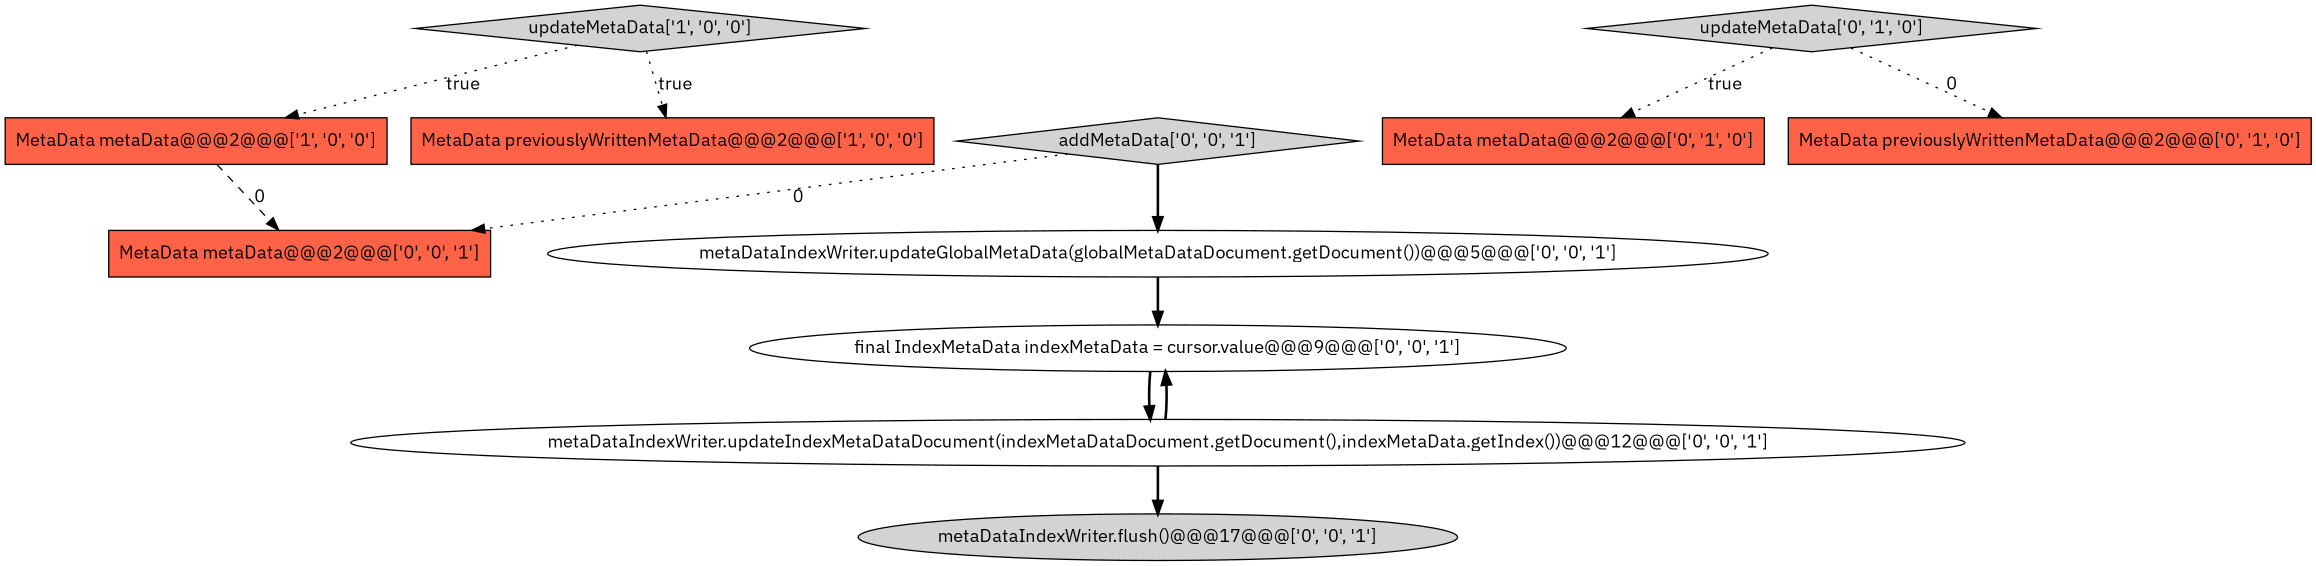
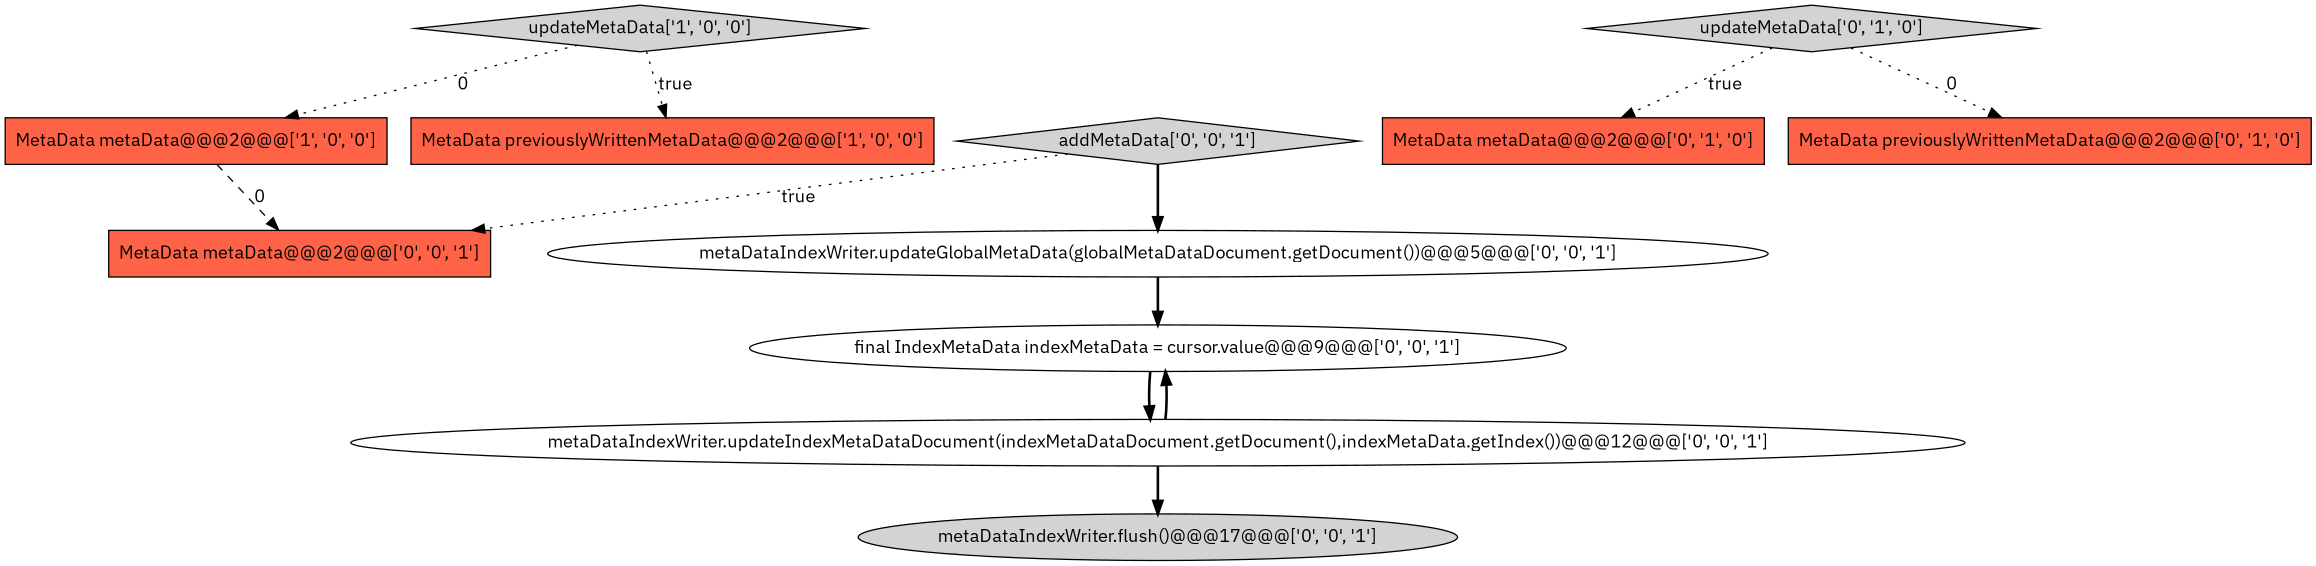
  digraph {
    fontname="IBM Plex Sans"
    node [fillcolor=tomato fontname="IBM Plex Sans" shape=box style=filled]
    edge [fontname="IBM Plex Sans" style=dotted]
    n1 [label="MetaData metaData@@@2@@@['0', '0', '1']"]
    n2 [fillcolor=lightgray label="updateMetaData['1', '0', '0']" shape=diamond]
    n3 [label="MetaData metaData@@@2@@@['1', '0', '0']"]
    n4 [label="MetaData previouslyWrittenMetaData@@@2@@@['1', '0', '0']"]
    n5 [label="MetaData metaData@@@2@@@['0', '1', '0']"]
    n6 [fillcolor=white label="final IndexMetaData indexMetaData = cursor.value@@@9@@@['0', '0', '1']" shape=ellipse]
    n7 [fillcolor=white label="metaDataIndexWriter.updateIndexMetaDataDocument(indexMetaDataDocument.getDocument(),indexMetaData.getIndex())@@@12@@@['0', '0', '1']" shape=ellipse]
    n8 [fillcolor=lightgray label="metaDataIndexWriter.flush()@@@17@@@['0', '0', '1']" shape=ellipse]
    n9 [fillcolor=white label="metaDataIndexWriter.updateGlobalMetaData(globalMetaDataDocument.getDocument())@@@5@@@['0', '0', '1']" shape=ellipse]
    n10 [fillcolor=lightgray label="addMetaData['0', '0', '1']" shape=diamond]
    n11 [label="MetaData previouslyWrittenMetaData@@@2@@@['0', '1', '0']"]
    n12 [fillcolor=lightgray label="updateMetaData['0', '1', '0']" shape=diamond]
-   n2 -> n3 [label=true]
+   n2 -> n3 [label=0]
    n2 -> n4 [label=true]
    n3 -> n1 [label=0 style=dashed]
    n6 -> n7 [style=bold]
    n7 -> n6 [style=bold]
    n7 -> n8 [style=bold]
    n9 -> n6 [style=bold]
-   n10 -> n1 [label=0]
+   n10 -> n1 [label=true]
    n10 -> n9 [style=bold]
    n12 -> n5 [label=true]
    n12 -> n11 [label=0]
  }
